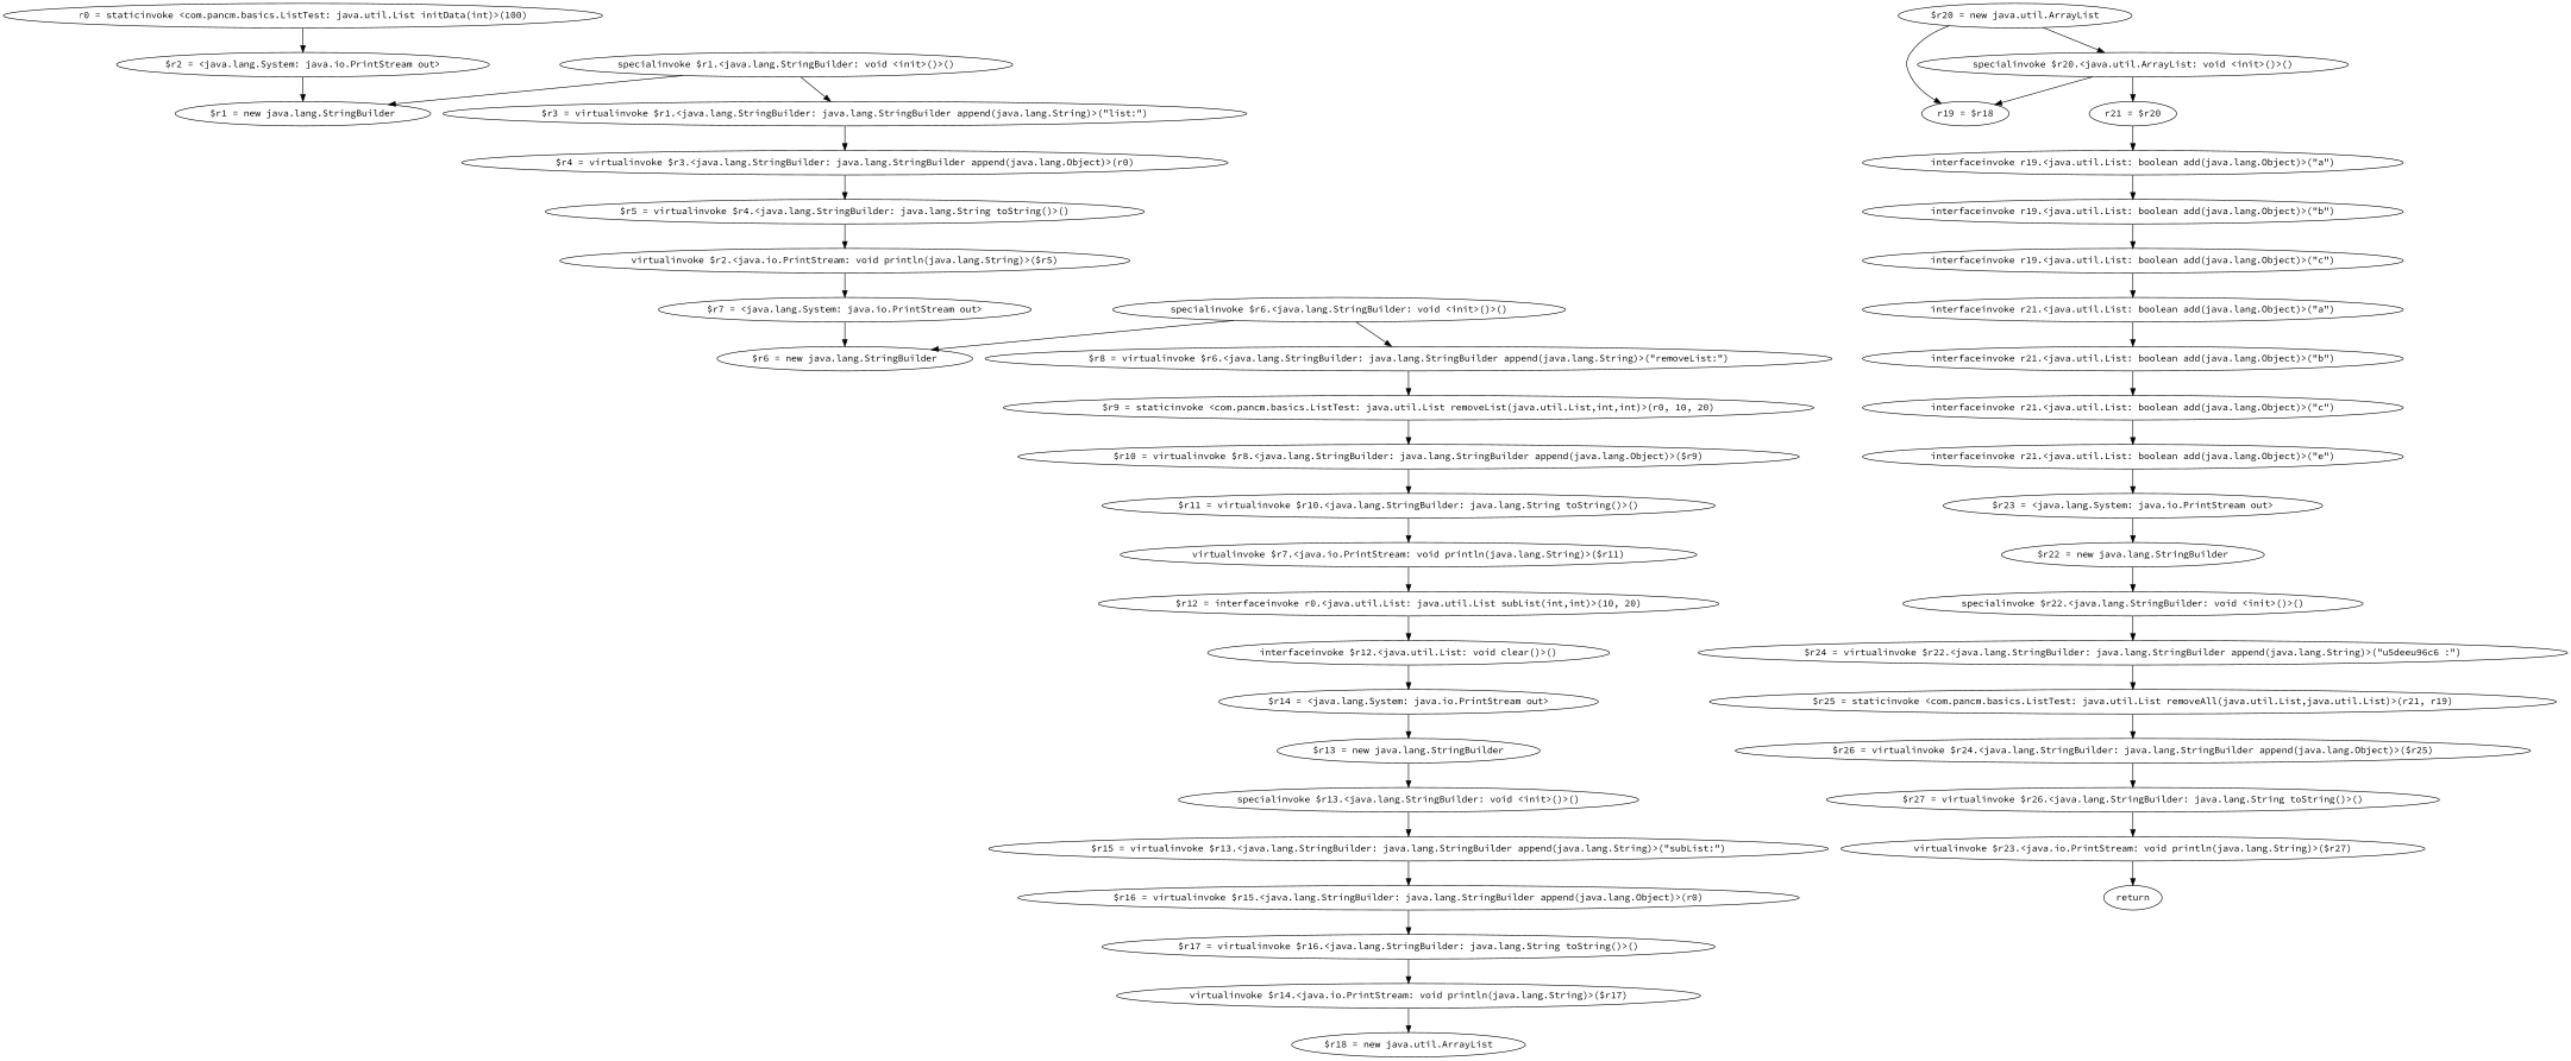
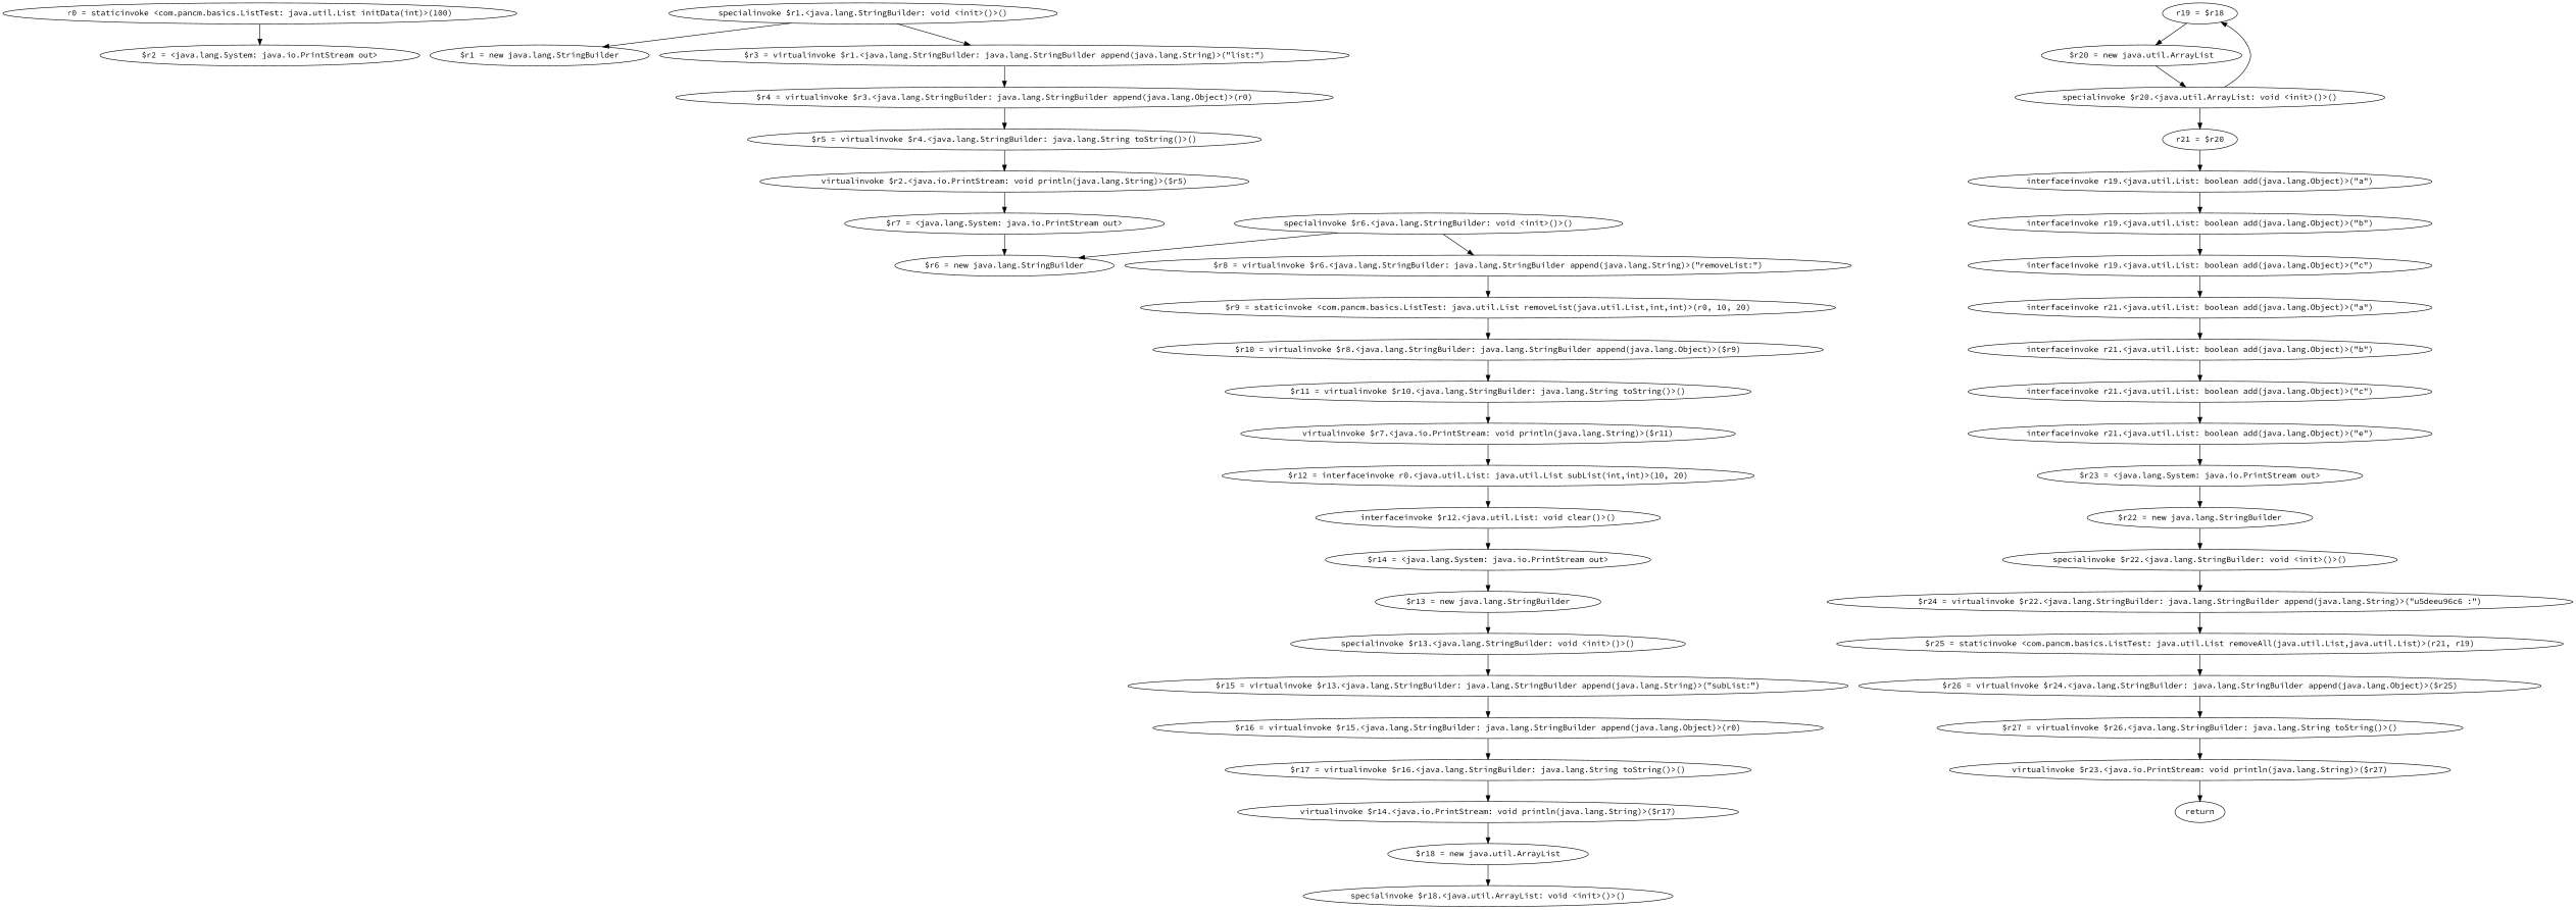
  digraph {
    fontname="Source Code Pro"
    node [fontname="Source Code Pro"]
    edge [fontname="Source Code Pro"]
    "r0 = staticinvoke <com.pancm.basics.ListTest: java.util.List initData(int)>(100)"
    "$r2 = <java.lang.System: java.io.PrintStream out>"
    "$r1 = new java.lang.StringBuilder"
    "specialinvoke $r1.<java.lang.StringBuilder: void <init>()>()"
    "$r3 = virtualinvoke $r1.<java.lang.StringBuilder: java.lang.StringBuilder append(java.lang.String)>(\"list:\")"
    "$r4 = virtualinvoke $r3.<java.lang.StringBuilder: java.lang.StringBuilder append(java.lang.Object)>(r0)"
    "$r5 = virtualinvoke $r4.<java.lang.StringBuilder: java.lang.String toString()>()"
    "virtualinvoke $r2.<java.io.PrintStream: void println(java.lang.String)>($r5)"
    "$r7 = <java.lang.System: java.io.PrintStream out>"
    "$r6 = new java.lang.StringBuilder"
    "specialinvoke $r6.<java.lang.StringBuilder: void <init>()>()"
    "$r8 = virtualinvoke $r6.<java.lang.StringBuilder: java.lang.StringBuilder append(java.lang.String)>(\"removeList:\")"
    "$r9 = staticinvoke <com.pancm.basics.ListTest: java.util.List removeList(java.util.List,int,int)>(r0, 10, 20)"
    "$r10 = virtualinvoke $r8.<java.lang.StringBuilder: java.lang.StringBuilder append(java.lang.Object)>($r9)"
    "$r11 = virtualinvoke $r10.<java.lang.StringBuilder: java.lang.String toString()>()"
    "virtualinvoke $r7.<java.io.PrintStream: void println(java.lang.String)>($r11)"
    "$r12 = interfaceinvoke r0.<java.util.List: java.util.List subList(int,int)>(10, 20)"
    "interfaceinvoke $r12.<java.util.List: void clear()>()"
    "$r14 = <java.lang.System: java.io.PrintStream out>"
    "$r13 = new java.lang.StringBuilder"
    "specialinvoke $r13.<java.lang.StringBuilder: void <init>()>()"
    "$r15 = virtualinvoke $r13.<java.lang.StringBuilder: java.lang.StringBuilder append(java.lang.String)>(\"subList:\")"
    "$r16 = virtualinvoke $r15.<java.lang.StringBuilder: java.lang.StringBuilder append(java.lang.Object)>(r0)"
    "$r17 = virtualinvoke $r16.<java.lang.StringBuilder: java.lang.String toString()>()"
    "virtualinvoke $r14.<java.io.PrintStream: void println(java.lang.String)>($r17)"
    "$r18 = new java.util.ArrayList"
+   "specialinvoke $r18.<java.util.ArrayList: void <init>()>()"
    "r19 = $r18"
    "$r20 = new java.util.ArrayList"
    "specialinvoke $r20.<java.util.ArrayList: void <init>()>()"
    "r21 = $r20"
    "interfaceinvoke r19.<java.util.List: boolean add(java.lang.Object)>(\"a\")"
    "interfaceinvoke r19.<java.util.List: boolean add(java.lang.Object)>(\"b\")"
    "interfaceinvoke r19.<java.util.List: boolean add(java.lang.Object)>(\"c\")"
    "interfaceinvoke r21.<java.util.List: boolean add(java.lang.Object)>(\"a\")"
    "interfaceinvoke r21.<java.util.List: boolean add(java.lang.Object)>(\"b\")"
    "interfaceinvoke r21.<java.util.List: boolean add(java.lang.Object)>(\"c\")"
    "interfaceinvoke r21.<java.util.List: boolean add(java.lang.Object)>(\"e\")"
    "$r23 = <java.lang.System: java.io.PrintStream out>"
    "$r22 = new java.lang.StringBuilder"
    "specialinvoke $r22.<java.lang.StringBuilder: void <init>()>()"
    "$r24 = virtualinvoke $r22.<java.lang.StringBuilder: java.lang.StringBuilder append(java.lang.String)>(\"\u5dee\u96c6 :\")"
    "$r25 = staticinvoke <com.pancm.basics.ListTest: java.util.List removeAll(java.util.List,java.util.List)>(r21, r19)"
    "$r26 = virtualinvoke $r24.<java.lang.StringBuilder: java.lang.StringBuilder append(java.lang.Object)>($r25)"
    "$r27 = virtualinvoke $r26.<java.lang.StringBuilder: java.lang.String toString()>()"
    "virtualinvoke $r23.<java.io.PrintStream: void println(java.lang.String)>($r27)"
    return
    "r0 = staticinvoke <com.pancm.basics.ListTest: java.util.List initData(int)>(100)" -> "$r2 = <java.lang.System: java.io.PrintStream out>"
-   "$r2 = <java.lang.System: java.io.PrintStream out>" -> "$r1 = new java.lang.StringBuilder"
    "specialinvoke $r1.<java.lang.StringBuilder: void <init>()>()" -> "$r1 = new java.lang.StringBuilder"
    "specialinvoke $r1.<java.lang.StringBuilder: void <init>()>()" -> "$r3 = virtualinvoke $r1.<java.lang.StringBuilder: java.lang.StringBuilder append(java.lang.String)>(\"list:\")"
    "$r3 = virtualinvoke $r1.<java.lang.StringBuilder: java.lang.StringBuilder append(java.lang.String)>(\"list:\")" -> "$r4 = virtualinvoke $r3.<java.lang.StringBuilder: java.lang.StringBuilder append(java.lang.Object)>(r0)"
    "$r4 = virtualinvoke $r3.<java.lang.StringBuilder: java.lang.StringBuilder append(java.lang.Object)>(r0)" -> "$r5 = virtualinvoke $r4.<java.lang.StringBuilder: java.lang.String toString()>()"
    "$r5 = virtualinvoke $r4.<java.lang.StringBuilder: java.lang.String toString()>()" -> "virtualinvoke $r2.<java.io.PrintStream: void println(java.lang.String)>($r5)"
    "virtualinvoke $r2.<java.io.PrintStream: void println(java.lang.String)>($r5)" -> "$r7 = <java.lang.System: java.io.PrintStream out>"
    "$r7 = <java.lang.System: java.io.PrintStream out>" -> "$r6 = new java.lang.StringBuilder"
    "specialinvoke $r6.<java.lang.StringBuilder: void <init>()>()" -> "$r6 = new java.lang.StringBuilder"
    "specialinvoke $r6.<java.lang.StringBuilder: void <init>()>()" -> "$r8 = virtualinvoke $r6.<java.lang.StringBuilder: java.lang.StringBuilder append(java.lang.String)>(\"removeList:\")"
    "$r8 = virtualinvoke $r6.<java.lang.StringBuilder: java.lang.StringBuilder append(java.lang.String)>(\"removeList:\")" -> "$r9 = staticinvoke <com.pancm.basics.ListTest: java.util.List removeList(java.util.List,int,int)>(r0, 10, 20)"
    "$r9 = staticinvoke <com.pancm.basics.ListTest: java.util.List removeList(java.util.List,int,int)>(r0, 10, 20)" -> "$r10 = virtualinvoke $r8.<java.lang.StringBuilder: java.lang.StringBuilder append(java.lang.Object)>($r9)"
    "$r10 = virtualinvoke $r8.<java.lang.StringBuilder: java.lang.StringBuilder append(java.lang.Object)>($r9)" -> "$r11 = virtualinvoke $r10.<java.lang.StringBuilder: java.lang.String toString()>()"
    "$r11 = virtualinvoke $r10.<java.lang.StringBuilder: java.lang.String toString()>()" -> "virtualinvoke $r7.<java.io.PrintStream: void println(java.lang.String)>($r11)"
    "virtualinvoke $r7.<java.io.PrintStream: void println(java.lang.String)>($r11)" -> "$r12 = interfaceinvoke r0.<java.util.List: java.util.List subList(int,int)>(10, 20)"
    "$r12 = interfaceinvoke r0.<java.util.List: java.util.List subList(int,int)>(10, 20)" -> "interfaceinvoke $r12.<java.util.List: void clear()>()"
    "interfaceinvoke $r12.<java.util.List: void clear()>()" -> "$r14 = <java.lang.System: java.io.PrintStream out>"
    "$r14 = <java.lang.System: java.io.PrintStream out>" -> "$r13 = new java.lang.StringBuilder"
    "$r13 = new java.lang.StringBuilder" -> "specialinvoke $r13.<java.lang.StringBuilder: void <init>()>()"
    "specialinvoke $r13.<java.lang.StringBuilder: void <init>()>()" -> "$r15 = virtualinvoke $r13.<java.lang.StringBuilder: java.lang.StringBuilder append(java.lang.String)>(\"subList:\")"
    "$r15 = virtualinvoke $r13.<java.lang.StringBuilder: java.lang.StringBuilder append(java.lang.String)>(\"subList:\")" -> "$r16 = virtualinvoke $r15.<java.lang.StringBuilder: java.lang.StringBuilder append(java.lang.Object)>(r0)"
    "$r16 = virtualinvoke $r15.<java.lang.StringBuilder: java.lang.StringBuilder append(java.lang.Object)>(r0)" -> "$r17 = virtualinvoke $r16.<java.lang.StringBuilder: java.lang.String toString()>()"
    "$r17 = virtualinvoke $r16.<java.lang.StringBuilder: java.lang.String toString()>()" -> "virtualinvoke $r14.<java.io.PrintStream: void println(java.lang.String)>($r17)"
    "virtualinvoke $r14.<java.io.PrintStream: void println(java.lang.String)>($r17)" -> "$r18 = new java.util.ArrayList"
-   "$r20 = new java.util.ArrayList" -> "r19 = $r18"
+   "$r18 = new java.util.ArrayList" -> "specialinvoke $r18.<java.util.ArrayList: void <init>()>()"
+   "r19 = $r18" -> "$r20 = new java.util.ArrayList"
    "$r20 = new java.util.ArrayList" -> "specialinvoke $r20.<java.util.ArrayList: void <init>()>()"
    "specialinvoke $r20.<java.util.ArrayList: void <init>()>()" -> "r19 = $r18"
    "specialinvoke $r20.<java.util.ArrayList: void <init>()>()" -> "r21 = $r20"
    "r21 = $r20" -> "interfaceinvoke r19.<java.util.List: boolean add(java.lang.Object)>(\"a\")"
    "interfaceinvoke r19.<java.util.List: boolean add(java.lang.Object)>(\"a\")" -> "interfaceinvoke r19.<java.util.List: boolean add(java.lang.Object)>(\"b\")"
    "interfaceinvoke r19.<java.util.List: boolean add(java.lang.Object)>(\"b\")" -> "interfaceinvoke r19.<java.util.List: boolean add(java.lang.Object)>(\"c\")"
    "interfaceinvoke r19.<java.util.List: boolean add(java.lang.Object)>(\"c\")" -> "interfaceinvoke r21.<java.util.List: boolean add(java.lang.Object)>(\"a\")"
    "interfaceinvoke r21.<java.util.List: boolean add(java.lang.Object)>(\"a\")" -> "interfaceinvoke r21.<java.util.List: boolean add(java.lang.Object)>(\"b\")"
    "interfaceinvoke r21.<java.util.List: boolean add(java.lang.Object)>(\"b\")" -> "interfaceinvoke r21.<java.util.List: boolean add(java.lang.Object)>(\"c\")"
    "interfaceinvoke r21.<java.util.List: boolean add(java.lang.Object)>(\"c\")" -> "interfaceinvoke r21.<java.util.List: boolean add(java.lang.Object)>(\"e\")"
    "interfaceinvoke r21.<java.util.List: boolean add(java.lang.Object)>(\"e\")" -> "$r23 = <java.lang.System: java.io.PrintStream out>"
    "$r23 = <java.lang.System: java.io.PrintStream out>" -> "$r22 = new java.lang.StringBuilder"
    "$r22 = new java.lang.StringBuilder" -> "specialinvoke $r22.<java.lang.StringBuilder: void <init>()>()"
    "specialinvoke $r22.<java.lang.StringBuilder: void <init>()>()" -> "$r24 = virtualinvoke $r22.<java.lang.StringBuilder: java.lang.StringBuilder append(java.lang.String)>(\"\u5dee\u96c6 :\")"
    "$r24 = virtualinvoke $r22.<java.lang.StringBuilder: java.lang.StringBuilder append(java.lang.String)>(\"\u5dee\u96c6 :\")" -> "$r25 = staticinvoke <com.pancm.basics.ListTest: java.util.List removeAll(java.util.List,java.util.List)>(r21, r19)"
    "$r25 = staticinvoke <com.pancm.basics.ListTest: java.util.List removeAll(java.util.List,java.util.List)>(r21, r19)" -> "$r26 = virtualinvoke $r24.<java.lang.StringBuilder: java.lang.StringBuilder append(java.lang.Object)>($r25)"
    "$r26 = virtualinvoke $r24.<java.lang.StringBuilder: java.lang.StringBuilder append(java.lang.Object)>($r25)" -> "$r27 = virtualinvoke $r26.<java.lang.StringBuilder: java.lang.String toString()>()"
    "$r27 = virtualinvoke $r26.<java.lang.StringBuilder: java.lang.String toString()>()" -> "virtualinvoke $r23.<java.io.PrintStream: void println(java.lang.String)>($r27)"
    "virtualinvoke $r23.<java.io.PrintStream: void println(java.lang.String)>($r27)" -> return
  }
